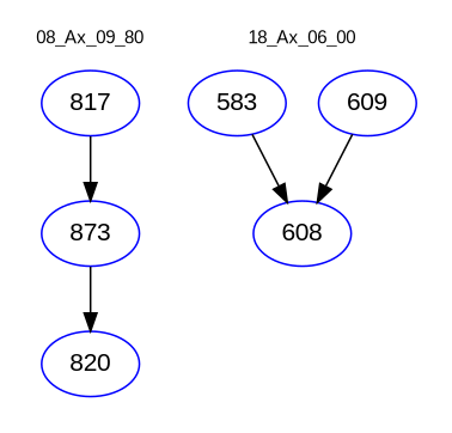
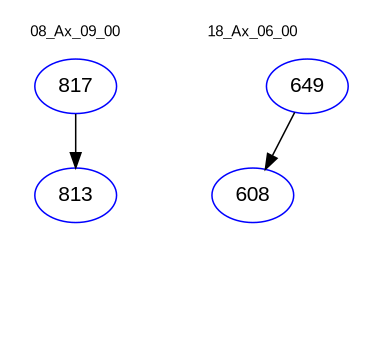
  digraph {
    fontname="Liberation Sans"
    node [color=blue fontname="Liberation Sans"]
    edge [color=black fontname="Liberation Sans"]
    n1 [label=817]
-   n2 [label=873]
-   n3 [label=820]
-   n4 [label=609]
-   n5 [label=583]
+   n2 [label=813]
+   n4 [label=649]
    n6 [label=608]
    subgraph cluster_1 {
      color=white
      fontsize=10
-     label="08_Ax_09_80"
+     label="08_Ax_09_00"
      n1
      n2
-     n3
    }
    subgraph cluster_2 {
      color=white
      fontsize=10
      label="18_Ax_06_00"
      n4
-     n5
      n6
    }
    n1 -> n2
-   n2 -> n3
    n4 -> n6
-   n5 -> n6
  }
